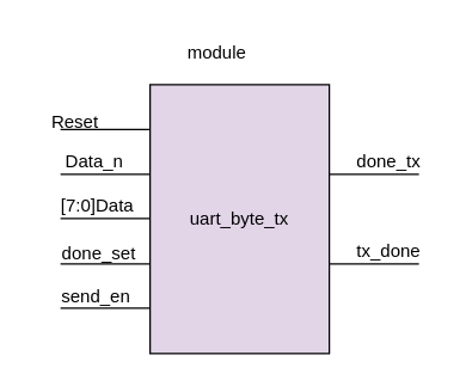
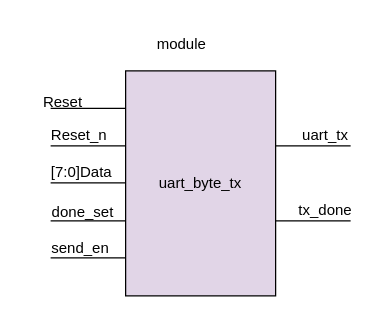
  <mxCell id="0" />
  <mxCell id="1" parent="0" />
  <mxCell id="2" value="uart_byte_tx" style="rounded=0;whiteSpace=wrap;html=1;fillColor=#e1d5e7;" parent="1" vertex="1"><mxGeometry x="100" y="56" width="120" height="180" as="geometry" /></mxCell>
  <mxCell id="3" value="" style="endArrow=none;html=1;" parent="1" edge="1"><mxGeometry width="50" height="50" relative="1" as="geometry"><mxPoint x="40" y="86" as="sourcePoint" /><mxPoint x="100" y="86" as="targetPoint" /></mxGeometry></mxCell>
  <mxCell id="4" value="" style="endArrow=none;html=1;" parent="1" edge="1"><mxGeometry width="50" height="50" relative="1" as="geometry"><mxPoint x="40" y="116" as="sourcePoint" /><mxPoint x="100" y="116" as="targetPoint" /></mxGeometry></mxCell>
  <mxCell id="5" value="" style="endArrow=none;html=1;" parent="1" edge="1"><mxGeometry width="50" height="50" relative="1" as="geometry"><mxPoint x="40" y="145.57" as="sourcePoint" /><mxPoint x="100" y="145.57" as="targetPoint" /></mxGeometry></mxCell>
  <mxCell id="6" value="" style="endArrow=none;html=1;" parent="1" edge="1"><mxGeometry width="50" height="50" relative="1" as="geometry"><mxPoint x="40" y="176" as="sourcePoint" /><mxPoint x="100" y="176" as="targetPoint" /></mxGeometry></mxCell>
  <mxCell id="7" value="" style="endArrow=none;html=1;" parent="1" edge="1"><mxGeometry width="50" height="50" relative="1" as="geometry"><mxPoint x="40" y="205.57" as="sourcePoint" /><mxPoint x="100" y="205.57" as="targetPoint" /></mxGeometry></mxCell>
  <mxCell id="8" value="" style="endArrow=none;html=1;" parent="1" edge="1"><mxGeometry width="50" height="50" relative="1" as="geometry"><mxPoint x="220" y="116" as="sourcePoint" /><mxPoint x="280" y="116" as="targetPoint" /></mxGeometry></mxCell>
  <mxCell id="9" value="" style="endArrow=none;html=1;" parent="1" edge="1"><mxGeometry width="50" height="50" relative="1" as="geometry"><mxPoint x="220" y="176" as="sourcePoint" /><mxPoint x="280" y="176" as="targetPoint" /></mxGeometry></mxCell>
  <mxCell id="10" value="Reset" style="text;html=1;strokeColor=none;fillColor=none;align=center;verticalAlign=middle;whiteSpace=wrap;rounded=0;" parent="1" vertex="1"><mxGeometry x="20" y="66" width="60" height="30" as="geometry" /></mxCell>
- <mxCell id="11" value="Data_n" style="text;html=1;strokeColor=none;fillColor=none;align=center;verticalAlign=middle;whiteSpace=wrap;rounded=0;" parent="1" vertex="1"><mxGeometry x="33" y="93" width="60" height="30" as="geometry" /></mxCell>
+ <mxCell id="11" value="Reset_n" style="text;html=1;strokeColor=none;fillColor=none;align=center;verticalAlign=middle;whiteSpace=wrap;rounded=0;" parent="1" vertex="1"><mxGeometry x="33" y="93" width="60" height="30" as="geometry" /></mxCell>
  <mxCell id="12" value="[7:0]Data" style="text;html=1;strokeColor=none;fillColor=none;align=center;verticalAlign=middle;whiteSpace=wrap;rounded=0;" parent="1" vertex="1"><mxGeometry x="35" y="122" width="60" height="30" as="geometry" /></mxCell>
  <mxCell id="13" value="done_set" style="text;html=1;strokeColor=none;fillColor=none;align=center;verticalAlign=middle;whiteSpace=wrap;rounded=0;" parent="1" vertex="1"><mxGeometry x="36" y="154" width="60" height="30" as="geometry" /></mxCell>
  <mxCell id="14" value="send_en" style="text;html=1;strokeColor=none;fillColor=none;align=center;verticalAlign=middle;whiteSpace=wrap;rounded=0;" parent="1" vertex="1"><mxGeometry x="34" y="183" width="60" height="30" as="geometry" /></mxCell>
- <mxCell id="15" value="done_tx" style="text;html=1;strokeColor=none;fillColor=none;align=center;verticalAlign=middle;whiteSpace=wrap;rounded=0;" parent="1" vertex="1"><mxGeometry x="230" y="93" width="60" height="30" as="geometry" /></mxCell>
+ <mxCell id="15" value="uart_tx" style="text;html=1;strokeColor=none;fillColor=none;align=center;verticalAlign=middle;whiteSpace=wrap;rounded=0;" parent="1" vertex="1"><mxGeometry x="230" y="93" width="60" height="30" as="geometry" /></mxCell>
  <mxCell id="16" value="tx_done" style="text;html=1;strokeColor=none;fillColor=none;align=center;verticalAlign=middle;whiteSpace=wrap;rounded=0;" parent="1" vertex="1"><mxGeometry x="230" y="153" width="60" height="30" as="geometry" /></mxCell>
  <mxCell id="17" value="module" style="text;html=1;strokeColor=none;fillColor=none;align=center;verticalAlign=middle;whiteSpace=wrap;rounded=0;" parent="1" vertex="1"><mxGeometry x="115" y="20" width="60" height="30" as="geometry" /></mxCell>
